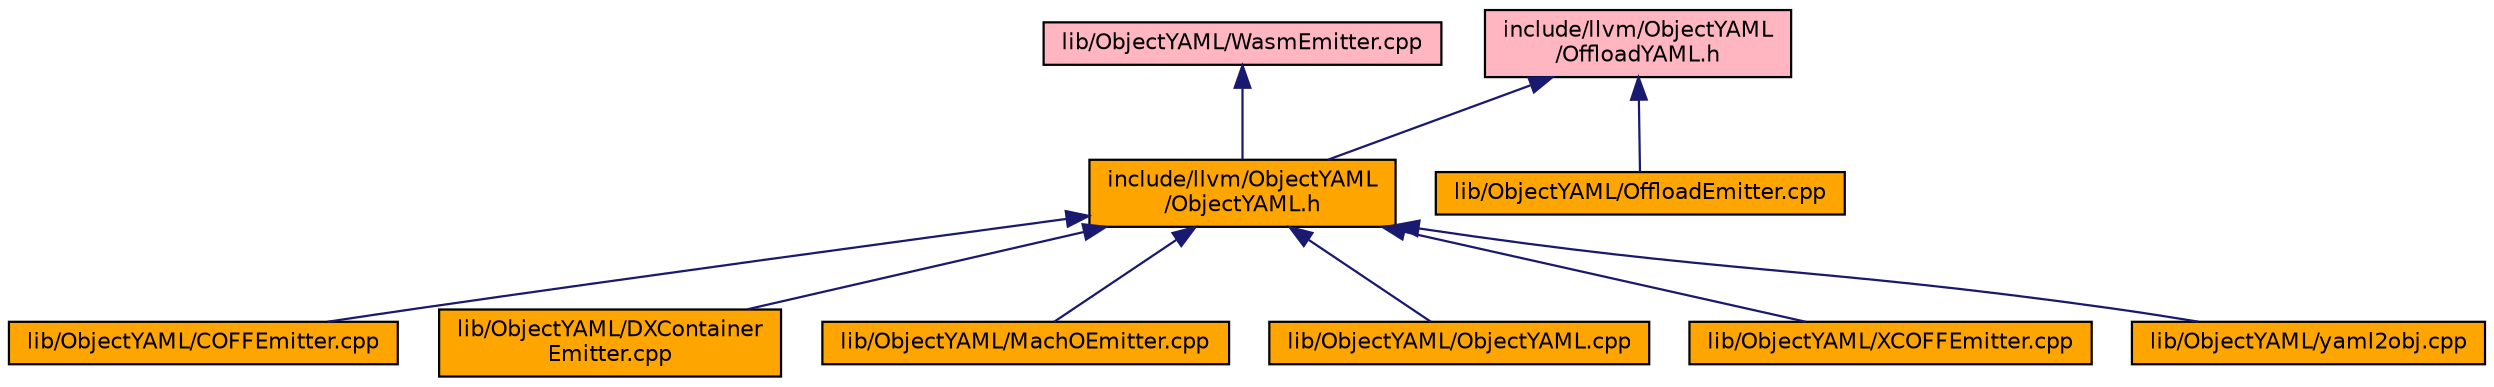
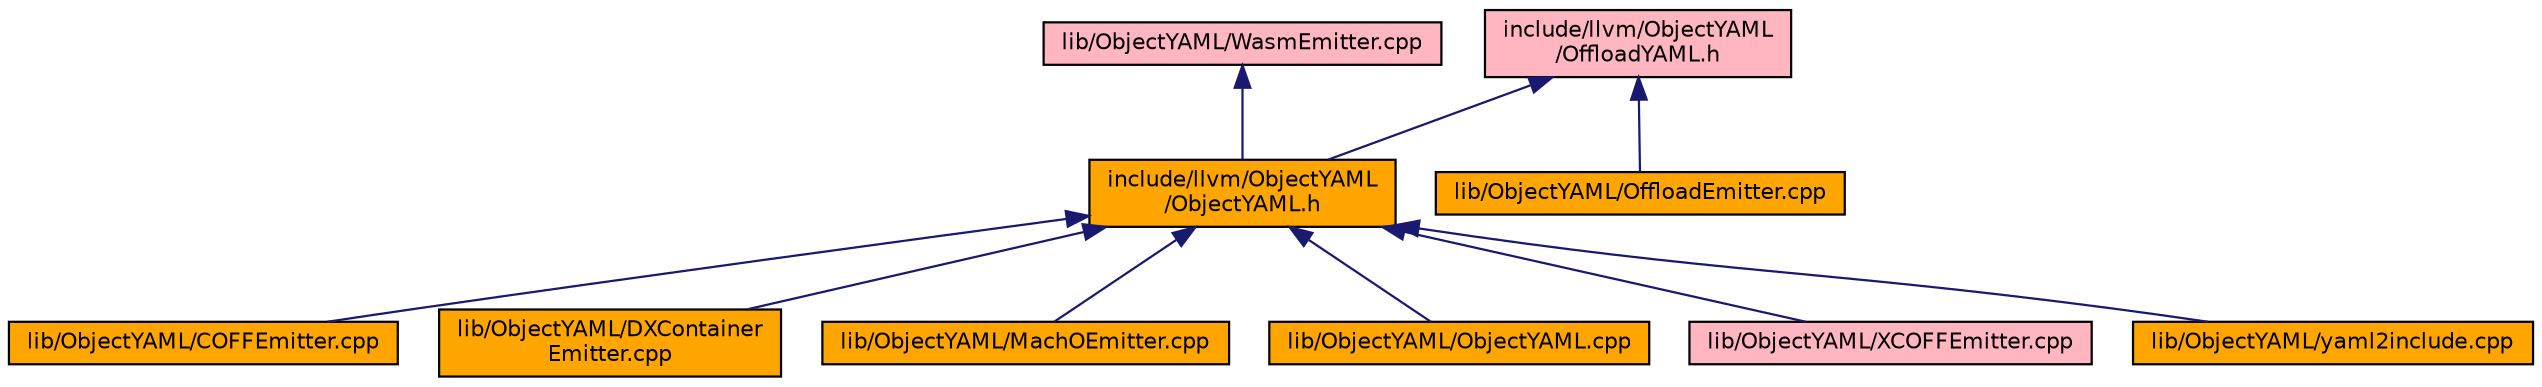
  digraph {
    node [color=black fillcolor=orange fontname=Helvetica fontsize=10 shape=record style=filled]
    edge [color=midnightblue dir=back fontname=Helvetica fontsize=10 labelfontname=Helvetica labelfontsize=10 style=solid]
    n1 [fillcolor=lightpink fontcolor=black height=0.2 label="include/llvm/ObjectYAML\l/OffloadYAML.h" width=0.4]
    n2 [height=0.2 label="include/llvm/ObjectYAML\l/ObjectYAML.h" width=0.4]
    n3 [height=0.2 label="lib/ObjectYAML/OffloadEmitter.cpp" width=0.4]
    n4 [height=0.2 label="lib/ObjectYAML/COFFEmitter.cpp" width=0.4]
    n5 [height=0.2 label="lib/ObjectYAML/DXContainer\lEmitter.cpp" width=0.4]
    n6 [height=0.2 label="lib/ObjectYAML/MachOEmitter.cpp" width=0.4]
    n7 [height=0.2 label="lib/ObjectYAML/ObjectYAML.cpp" width=0.4]
-   n8 [height=0.2 label="lib/ObjectYAML/XCOFFEmitter.cpp" width=0.4]
-   n9 [height=0.2 label="lib/ObjectYAML/yaml2obj.cpp" width=0.4]
+   n8 [fillcolor=lightpink height=0.2 label="lib/ObjectYAML/XCOFFEmitter.cpp" width=0.4]
+   n9 [height=0.2 label="lib/ObjectYAML/yaml2include.cpp" width=0.4]
    n10 [fillcolor=lightpink height=0.2 label="lib/ObjectYAML/WasmEmitter.cpp" width=0.4]
    n1 -> n2
    n1 -> n3
    n2 -> n4
    n2 -> n5
    n2 -> n6
    n2 -> n7
    n2 -> n8
    n2 -> n9
    n10 -> n2
  }
